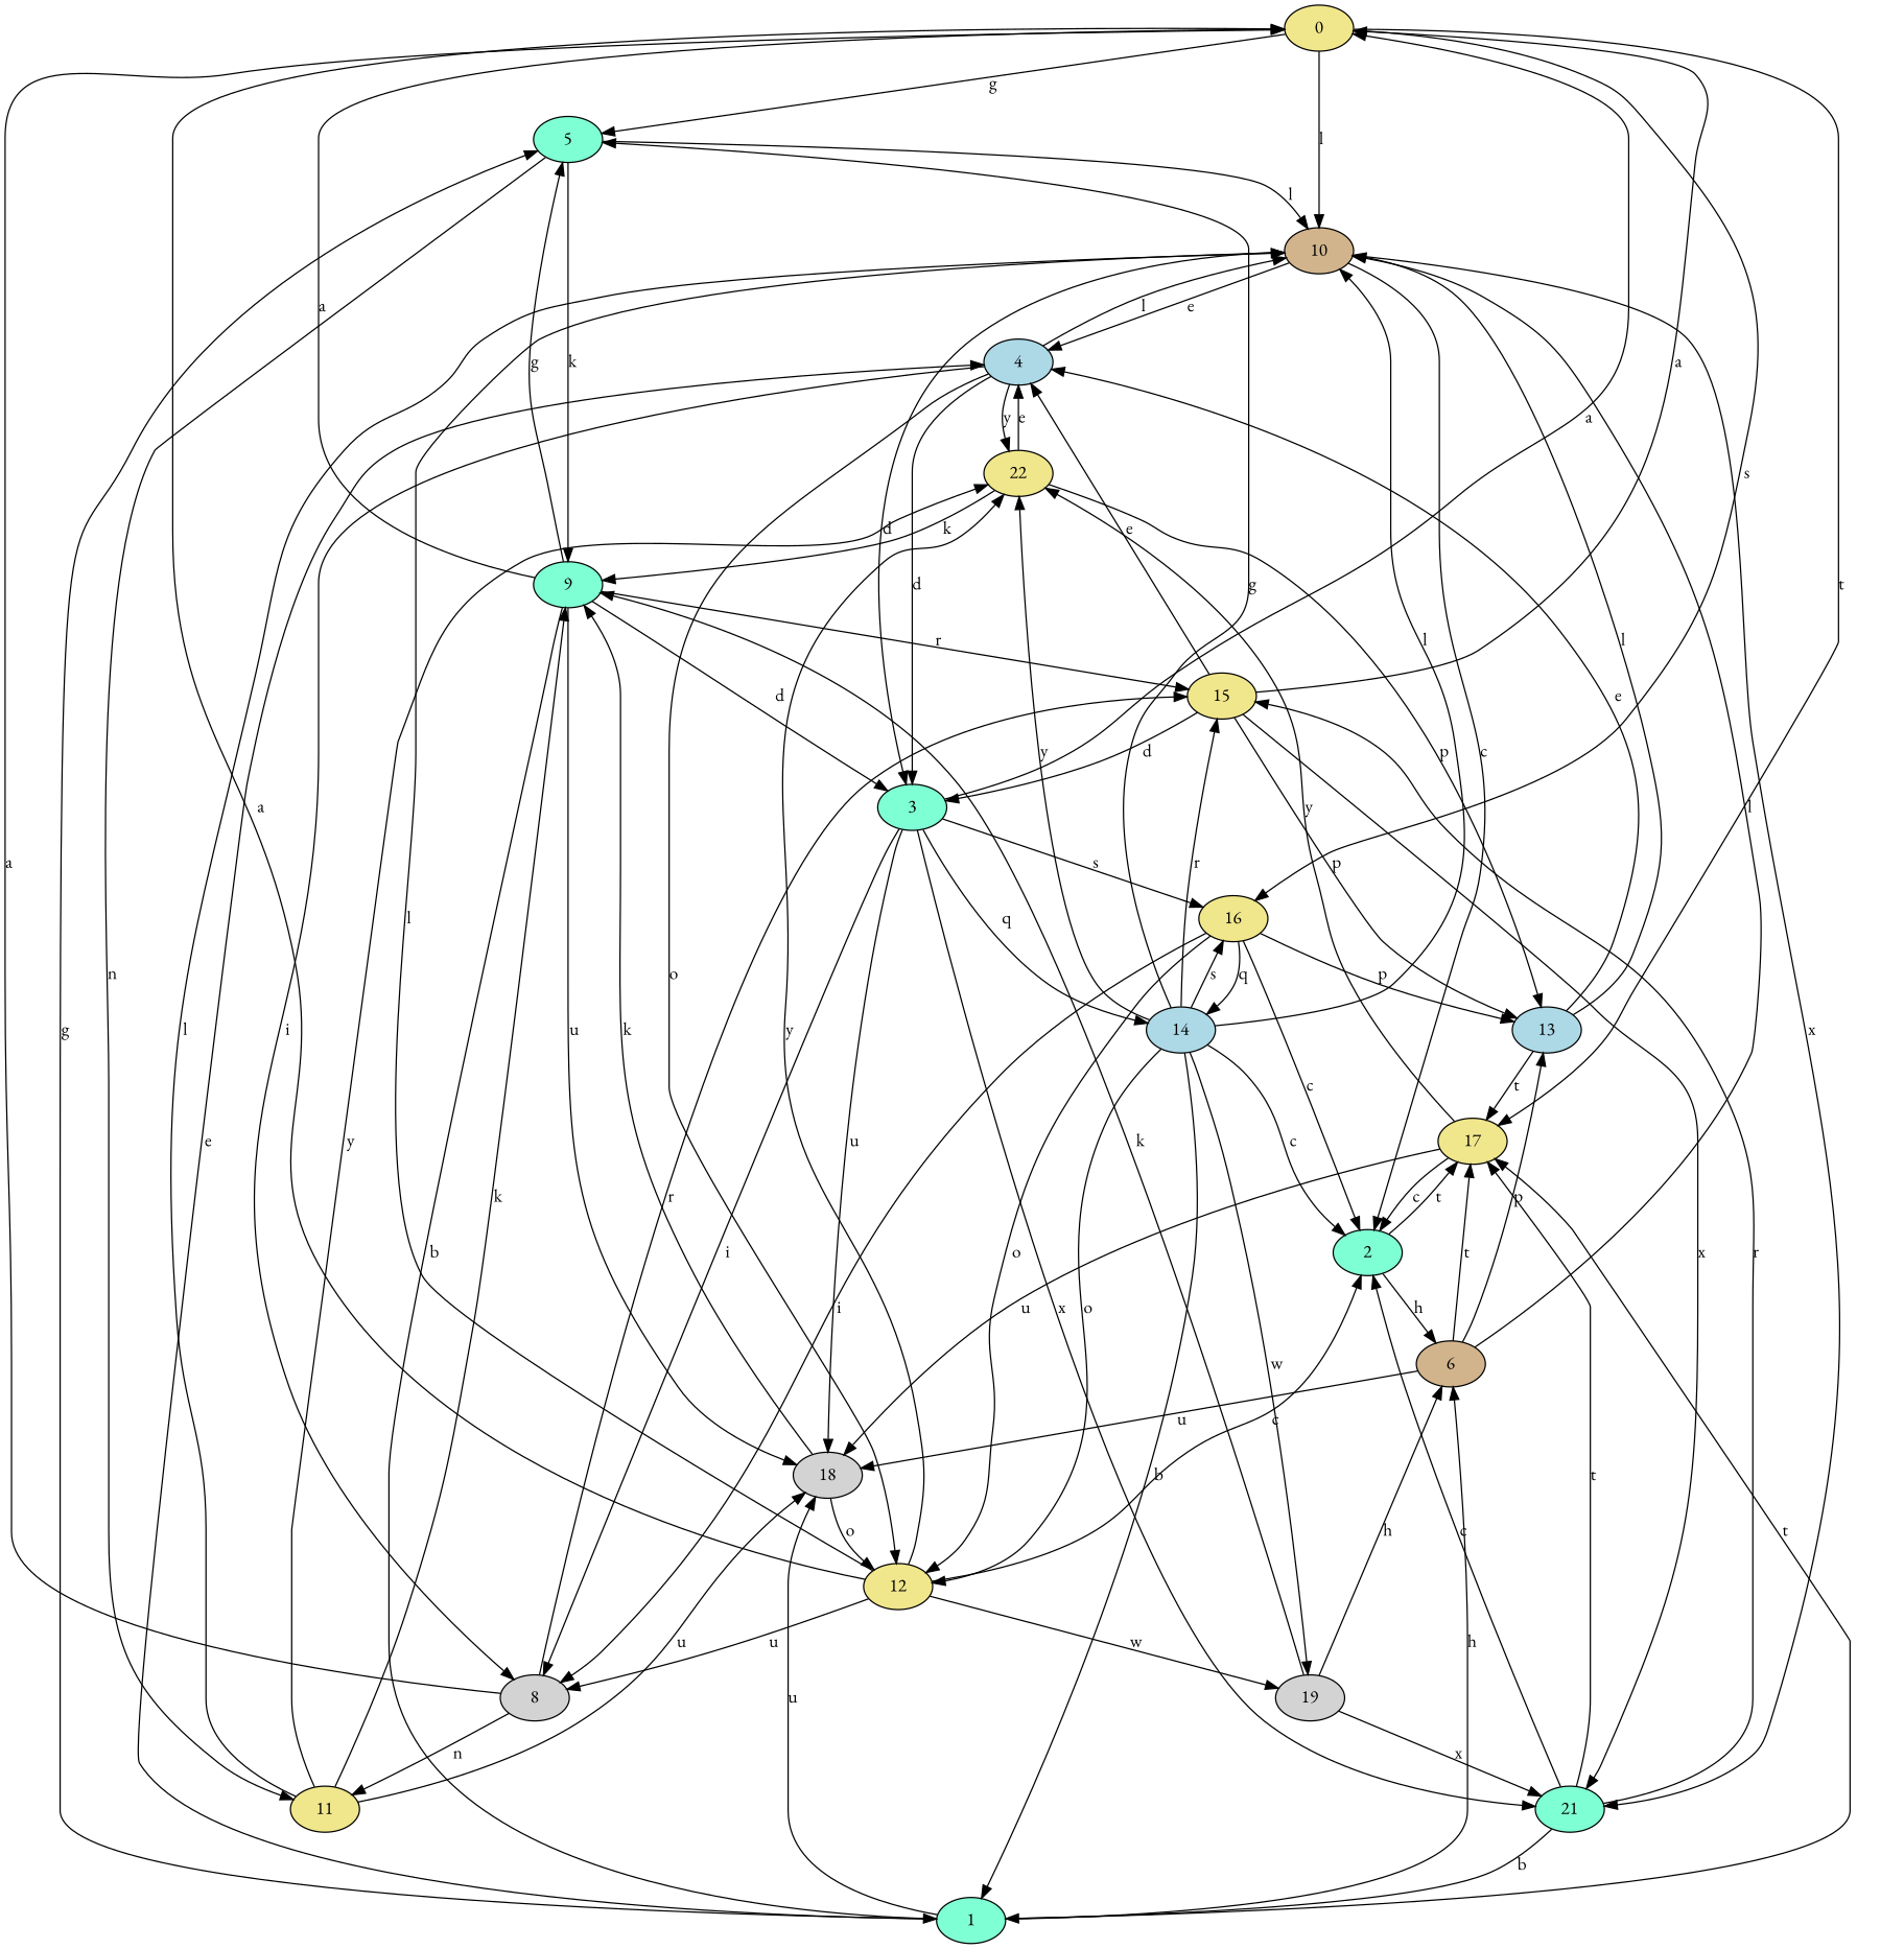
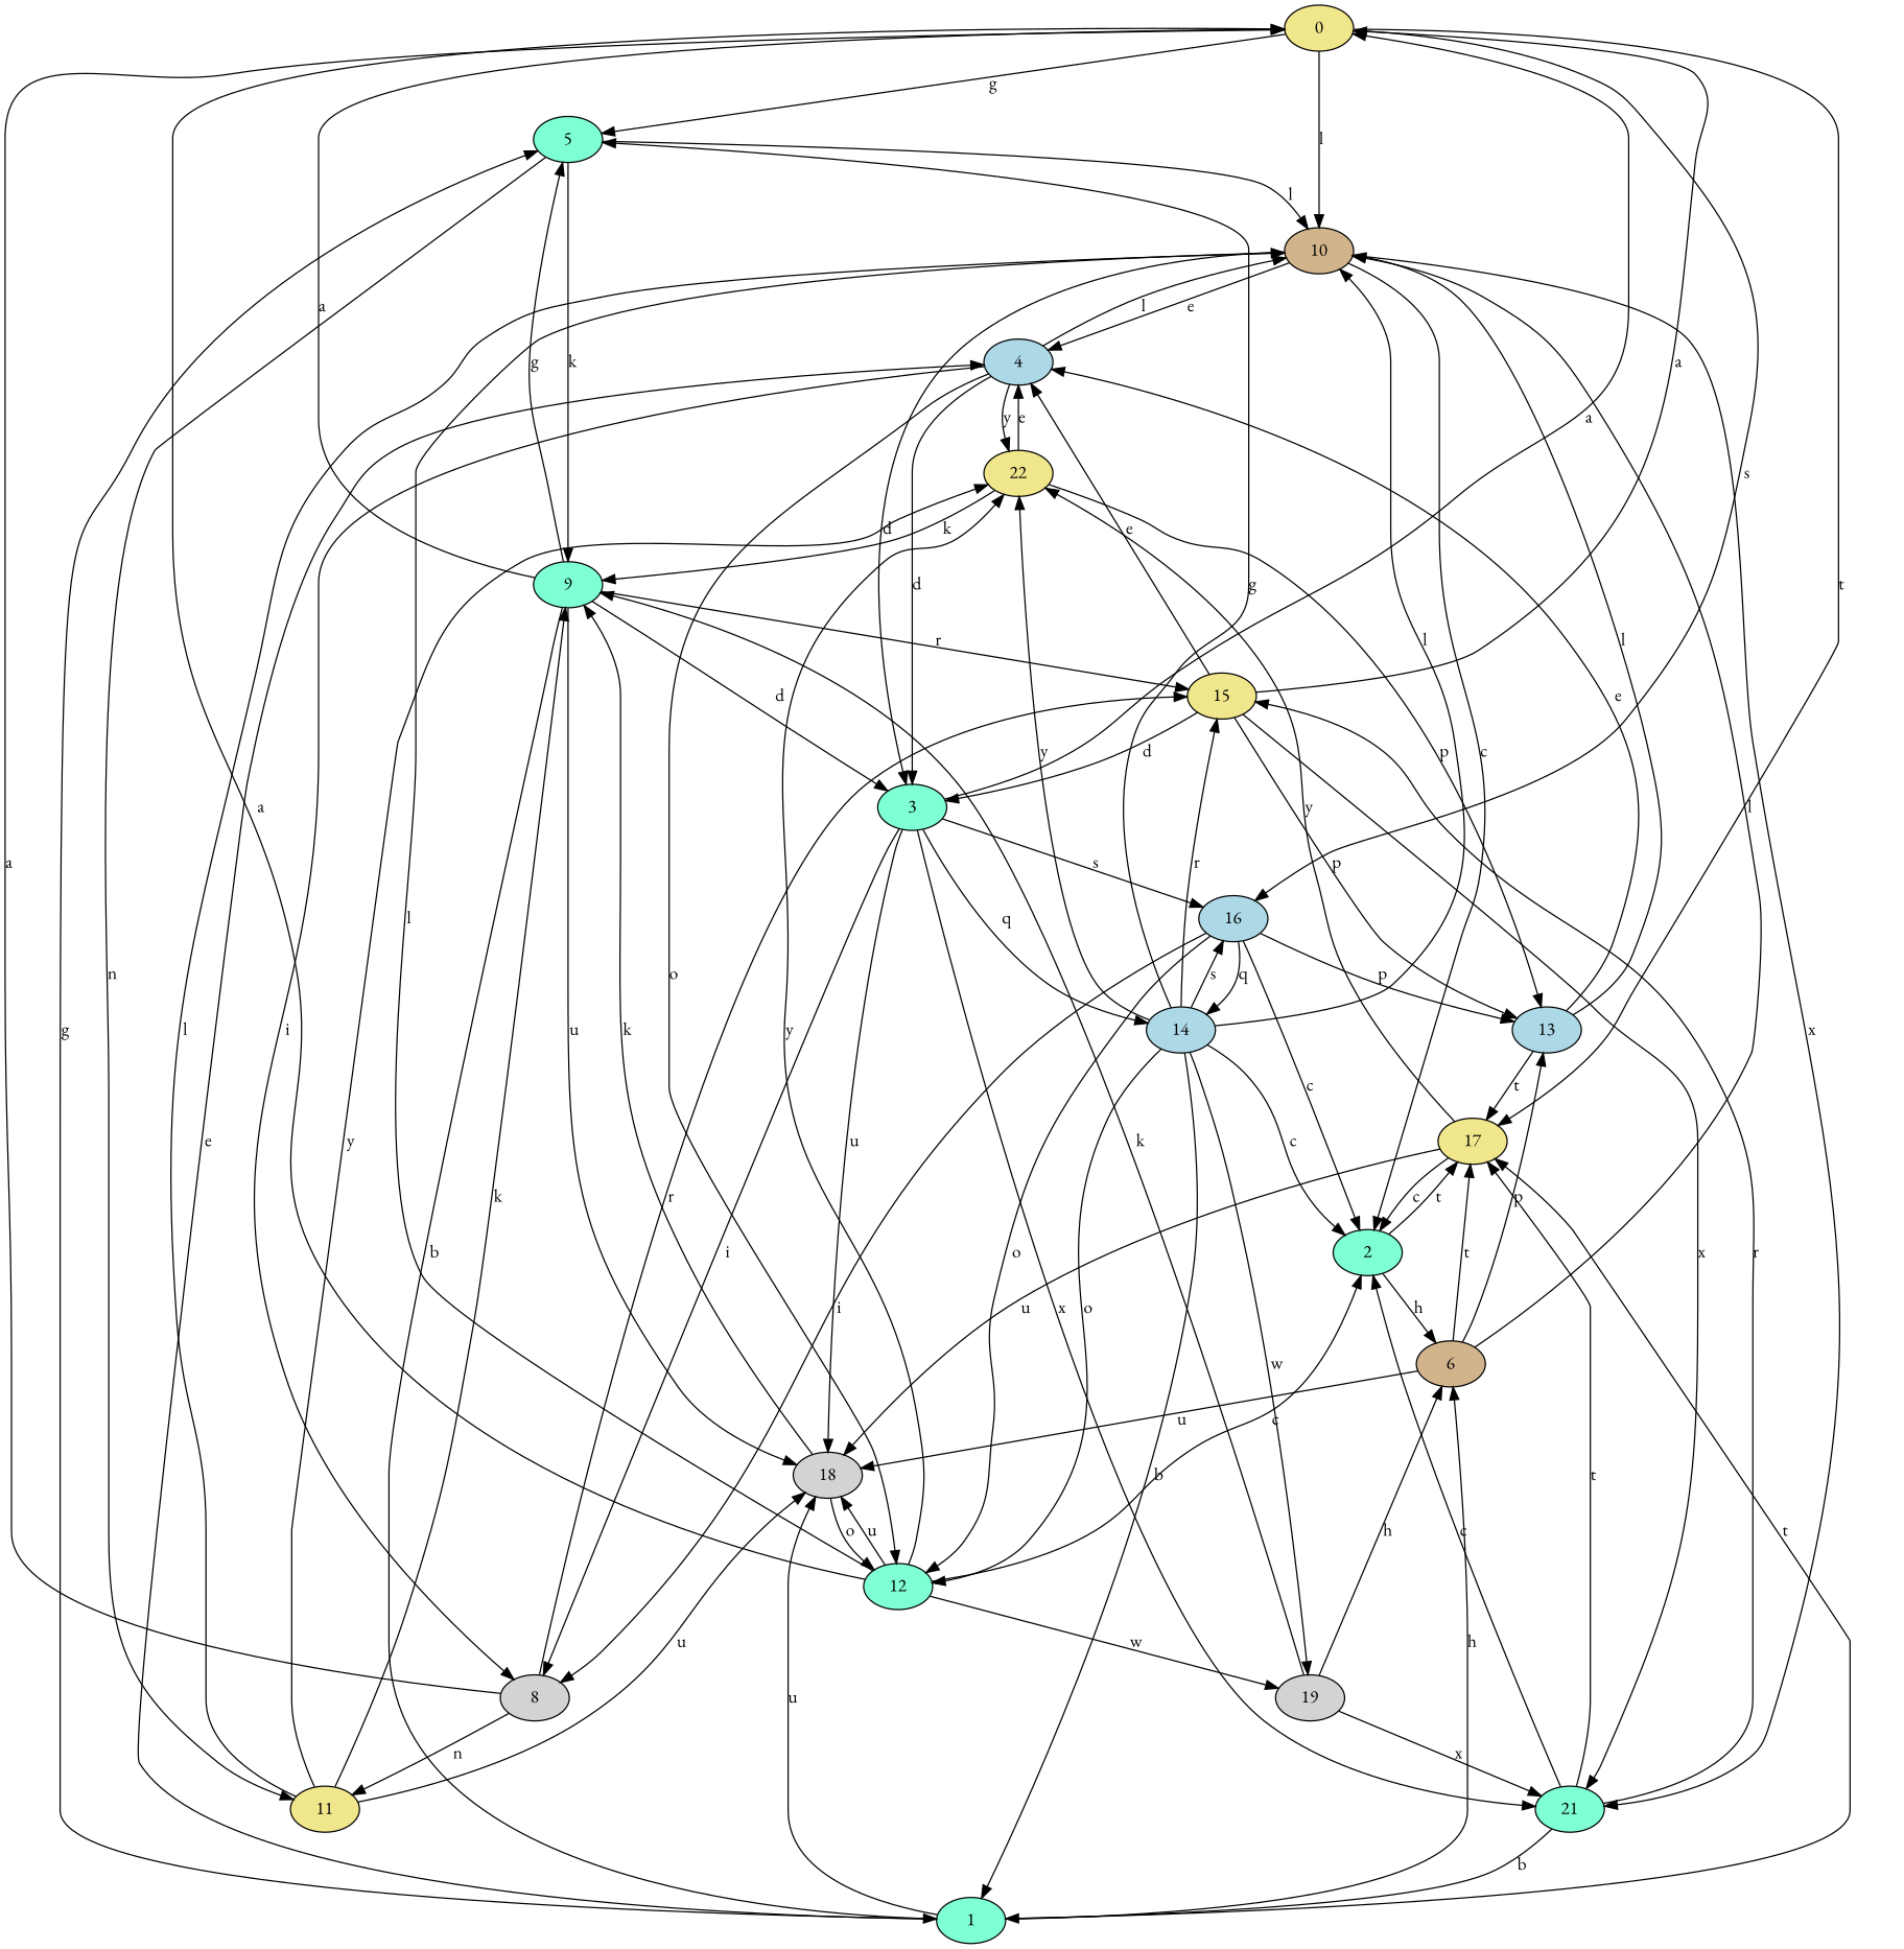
  strict digraph {
    fontname="EB Garamond"
    node [fillcolor=aquamarine fontname="EB Garamond" style=filled]
    edge [fontname="EB Garamond"]
    0 [fillcolor=khaki]
    5
    10 [fillcolor=tan]
-   16 [fillcolor=khaki]
+   16 [fillcolor=lightblue]
    17 [fillcolor=khaki]
    9
    11 [fillcolor=khaki]
    4 [fillcolor=lightblue]
    2
    3
    21
    8 [fillcolor=lightgrey]
    14 [fillcolor=lightblue]
-   12 [fillcolor=khaki]
+   12
    13 [fillcolor=lightblue]
    18 [fillcolor=lightgrey]
    22 [fillcolor=khaki]
    1
    6 [fillcolor=tan]
    15 [fillcolor=khaki]
    19 [fillcolor=lightgrey]
    0 -> 5 [label=g]
    0 -> 10 [label=l]
    0 -> 16 [label=s]
    0 -> 17 [label=t]
    5 -> 10 [label=l]
    5 -> 9 [label=k]
    5 -> 11 [label=n]
    10 -> 4 [label=e]
    10 -> 2 [label=c]
    10 -> 3 [label=d]
    10 -> 21 [label=x]
    16 -> 2 [label=c]
    16 -> 8 [label=i]
    16 -> 14 [label=q]
    16 -> 12 [label=o]
    16 -> 13 [label=p]
    17 -> 2 [label=c]
    17 -> 18 [label=u]
    17 -> 22 [label=y]
    9 -> 0 [label=a]
    9 -> 5 [label=g]
    9 -> 3 [label=d]
    9 -> 18 [label=u]
    9 -> 1 [label=b]
    9 -> 15 [label=r]
    11 -> 10 [label=l]
    11 -> 9 [label=k]
    11 -> 18 [label=u]
    11 -> 22 [label=y]
    4 -> 10 [label=l]
    4 -> 3 [label=d]
    4 -> 8 [label=i]
    4 -> 12 [label=o]
    4 -> 22 [label=y]
    2 -> 17 [label=t]
    2 -> 6 [label=h]
    3 -> 0 [label=a]
    3 -> 16 [label=s]
    3 -> 21 [label=x]
    3 -> 8 [label=i]
    3 -> 14 [label=q]
    3 -> 18 [label=u]
    21 -> 17 [label=t]
    21 -> 2 [label=c]
    21 -> 1 [label=b]
    21 -> 15 [label=r]
    8 -> 0 [label=a]
    8 -> 11 [label=n]
    8 -> 15 [label=r]
    14 -> 5 [label=g]
    14 -> 10 [label=l]
    14 -> 16 [label=s]
    14 -> 2 [label=c]
    14 -> 12 [label=o]
    14 -> 22 [label=y]
    14 -> 1 [label=b]
    14 -> 15 [label=r]
    14 -> 19 [label=w]
    12 -> 0 [label=a]
    12 -> 10 [label=l]
    12 -> 2 [label=c]
-   12 -> 8 [label=u]
+   12 -> 18 [label=u]
    12 -> 22 [label=y]
    12 -> 19 [label=w]
    13 -> 10 [label=l]
    13 -> 17 [label=t]
    13 -> 4 [label=e]
    18 -> 9 [label=k]
    18 -> 12 [label=o]
    22 -> 9 [label=k]
    22 -> 4 [label=e]
    22 -> 13 [label=p]
    1 -> 5 [label=g]
    1 -> 17 [label=t]
    1 -> 4 [label=e]
    1 -> 18 [label=u]
    1 -> 6 [label=h]
    6 -> 10 [label=l]
    6 -> 17 [label=t]
    6 -> 13 [label=p]
    6 -> 18 [label=u]
    15 -> 0 [label=a]
    15 -> 4 [label=e]
    15 -> 3 [label=d]
    15 -> 21 [label=x]
    15 -> 13 [label=p]
    19 -> 9 [label=k]
    19 -> 21 [label=x]
    19 -> 6 [label=h]
  }
